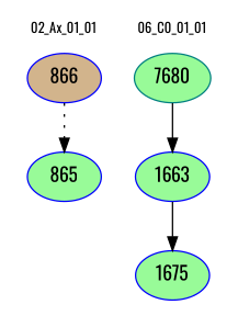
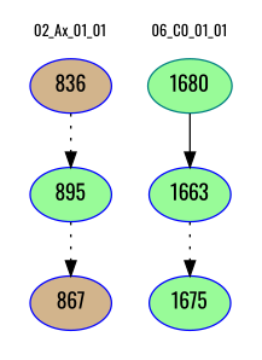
  digraph {
    fontname=Oswald
    node [color=blue fillcolor=palegreen fontname=Oswald style=filled]
    edge [color=black fontname=Oswald style=dotted]
-   n1 [label=865]
-   n2 [fillcolor=tan label=866]
+   n1 [label=895]
+   n2 [fillcolor=tan label=836]
+   n3 [fillcolor=tan label=867]
    n4 [label=1663]
    n5 [label=1675]
-   n6 [color=teal label=7680]
+   n6 [color=teal label=1680]
    subgraph cluster_1 {
      color=white
      fontsize=10
      label="02_Ax_01_01"
      n1
      n2
+     n3
    }
    subgraph cluster_2 {
      color=white
      fontsize=10
      label="06_C0_01_01"
      n4
      n5
      n6
    }
+   n1 -> n3
    n2 -> n1
-   n4 -> n5 [style=solid]
+   n4 -> n5
    n6 -> n4 [style=solid]
  }
